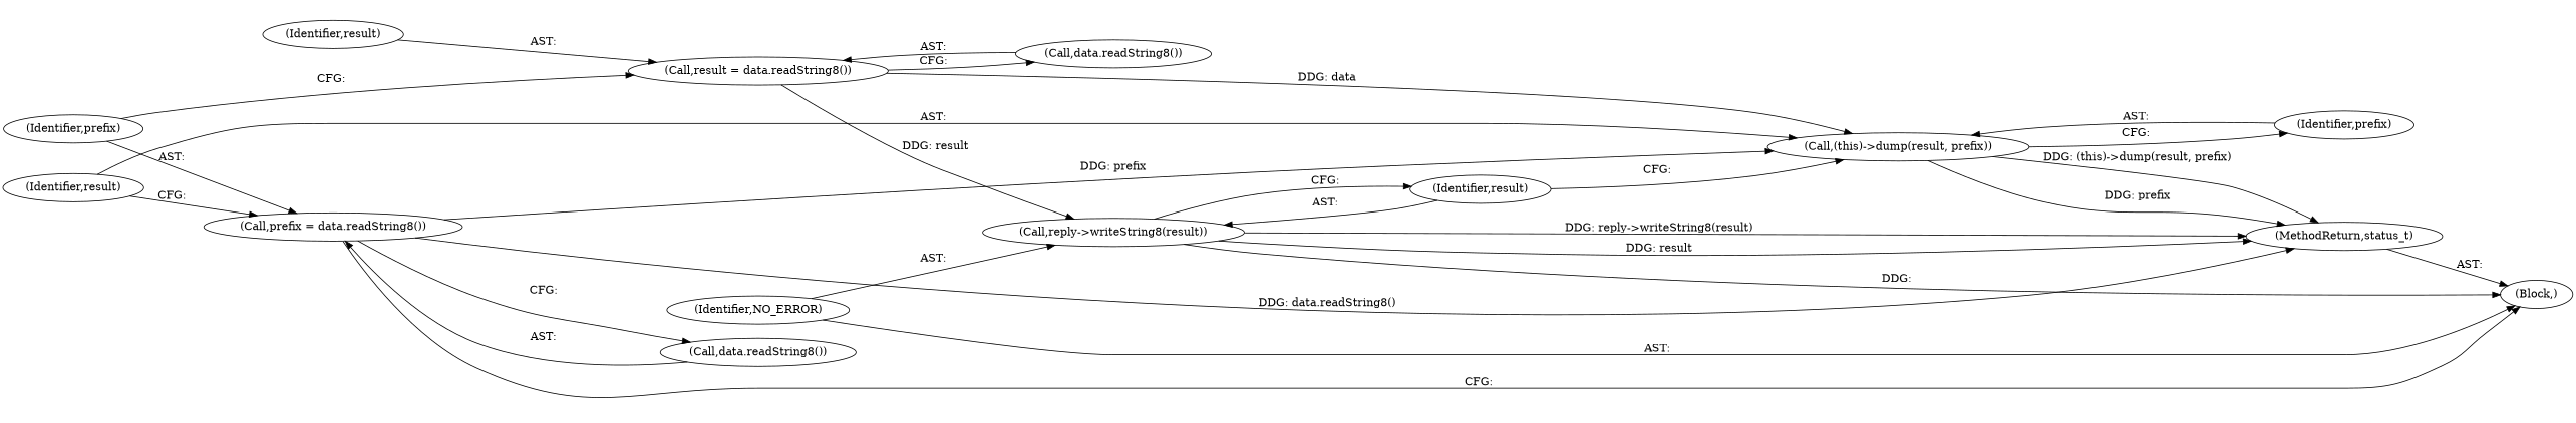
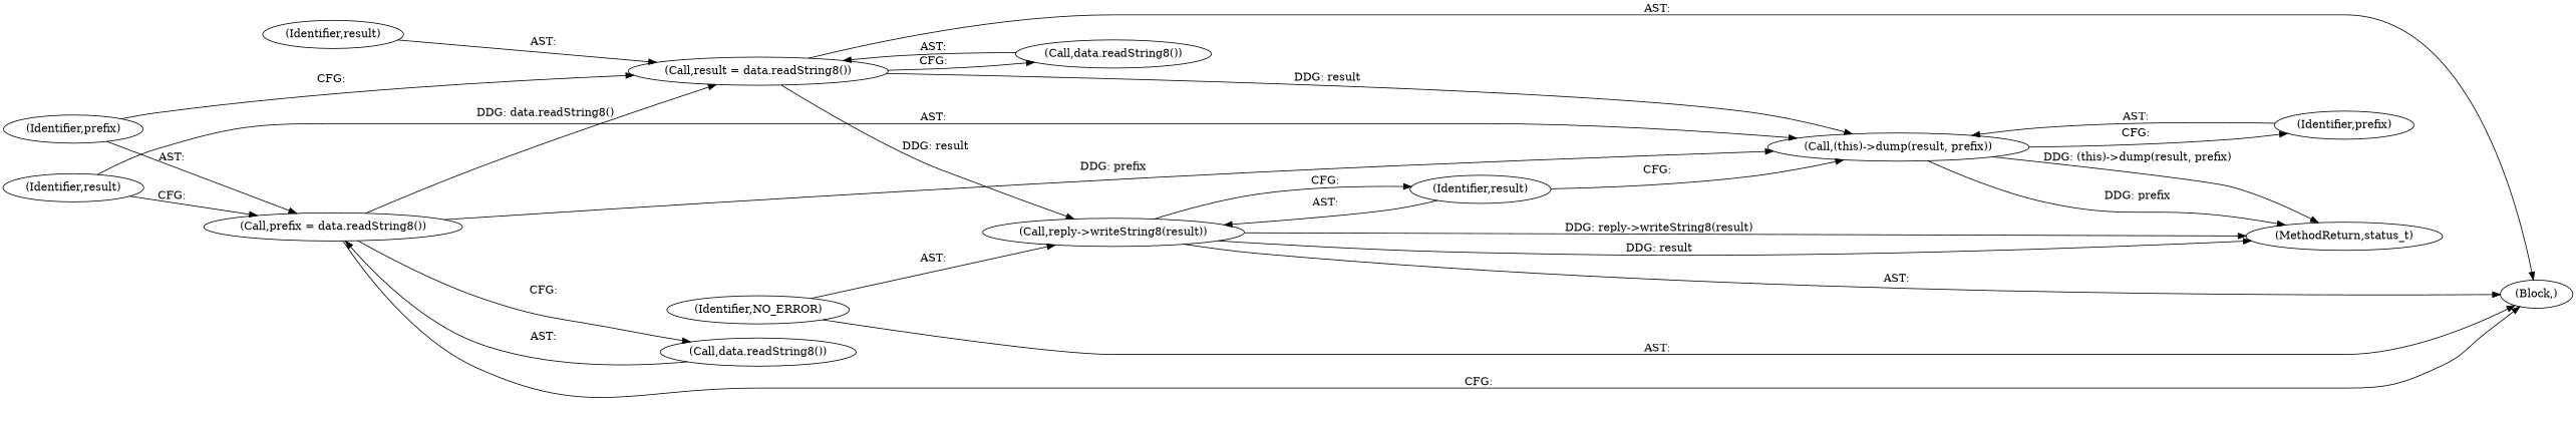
  digraph {
    rankdir=LR
    n1 [label="(Call,reply->writeString8(result))"]
    n2 [label="(Block,)"]
    n3 [label="(Identifier,result)"]
    n4 [label="(MethodReturn,status_t)"]
    n5 [label="(Call,(this)->dump(result, prefix))"]
    n6 [label="(Identifier,prefix)"]
    n7 [label="(Call,result = data.readString8())"]
    n8 [label="(Call,data.readString8())"]
    n9 [label="(Call,prefix = data.readString8())"]
    n10 [label="(Call,data.readString8())"]
    n11 [label="(Identifier,NO_ERROR)"]
    n12 [label="(Identifier,result)"]
    n13 [label="(Identifier,prefix)"]
    n14 [label="(Identifier,result)"]
-   n1 -> n2 [label="DDG: "]
+   n1 -> n2 [label="AST: "]
    n1 -> n3 [label="CFG: "]
    n1 -> n4 [label="DDG: result"]
    n1 -> n4 [label="DDG: reply->writeString8(result)"]
    n3 -> n1 [label="AST: "]
    n3 -> n5 [label="CFG: "]
    n5 -> n4 [label="DDG: (this)->dump(result, prefix)"]
    n5 -> n4 [label="DDG: prefix"]
    n5 -> n6 [label="CFG: "]
    n6 -> n5 [label="AST: "]
    n7 -> n1 [label="DDG: result"]
-   n4 -> n2 [label="AST: "]
-   n7 -> n5 [label="DDG: data"]
+   n7 -> n2 [label="AST: "]
+   n7 -> n5 [label="DDG: result"]
    n7 -> n8 [label="CFG: "]
    n8 -> n7 [label="AST: "]
    n9 -> n2 [label="CFG: "]
-   n9 -> n4 [label="DDG: data.readString8()"]
+   n9 -> n7 [label="DDG: data.readString8()"]
    n9 -> n5 [label="DDG: prefix"]
    n9 -> n10 [label="CFG: "]
    n10 -> n9 [label="AST: "]
    n11 -> n1 [label="AST: "]
    n11 -> n2 [label="AST: "]
    n12 -> n5 [label="AST: "]
    n12 -> n9 [label="CFG: "]
    n13 -> n7 [label="CFG: "]
    n13 -> n9 [label="AST: "]
    n14 -> n7 [label="AST: "]
  }
